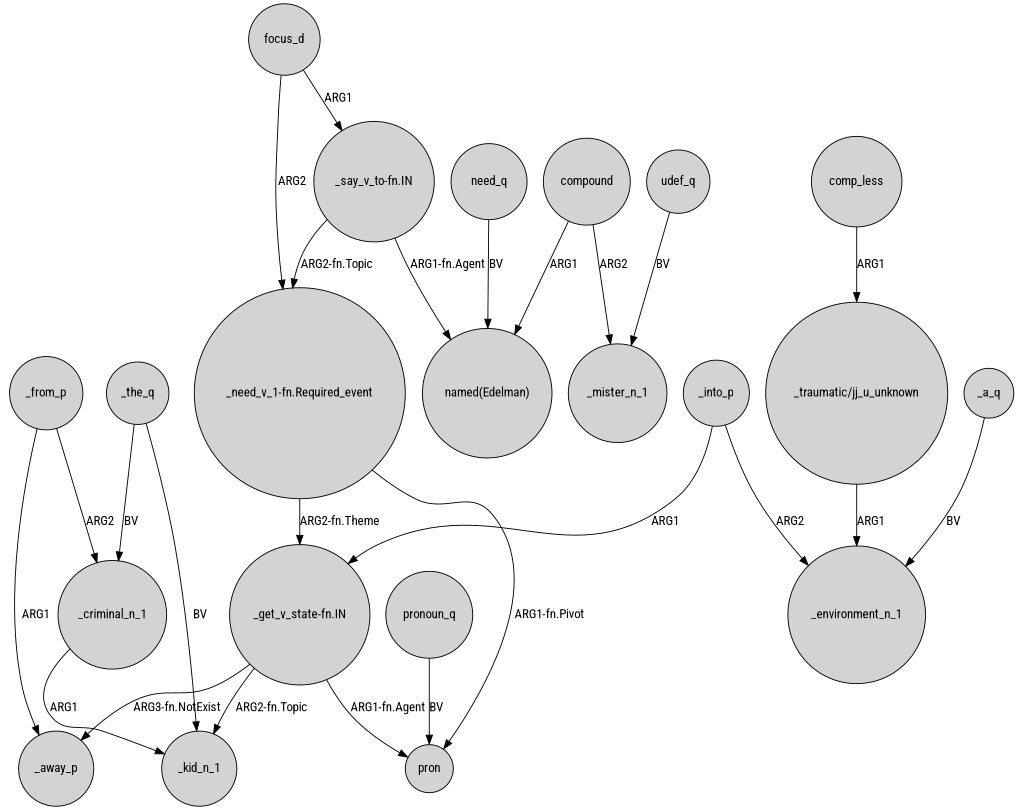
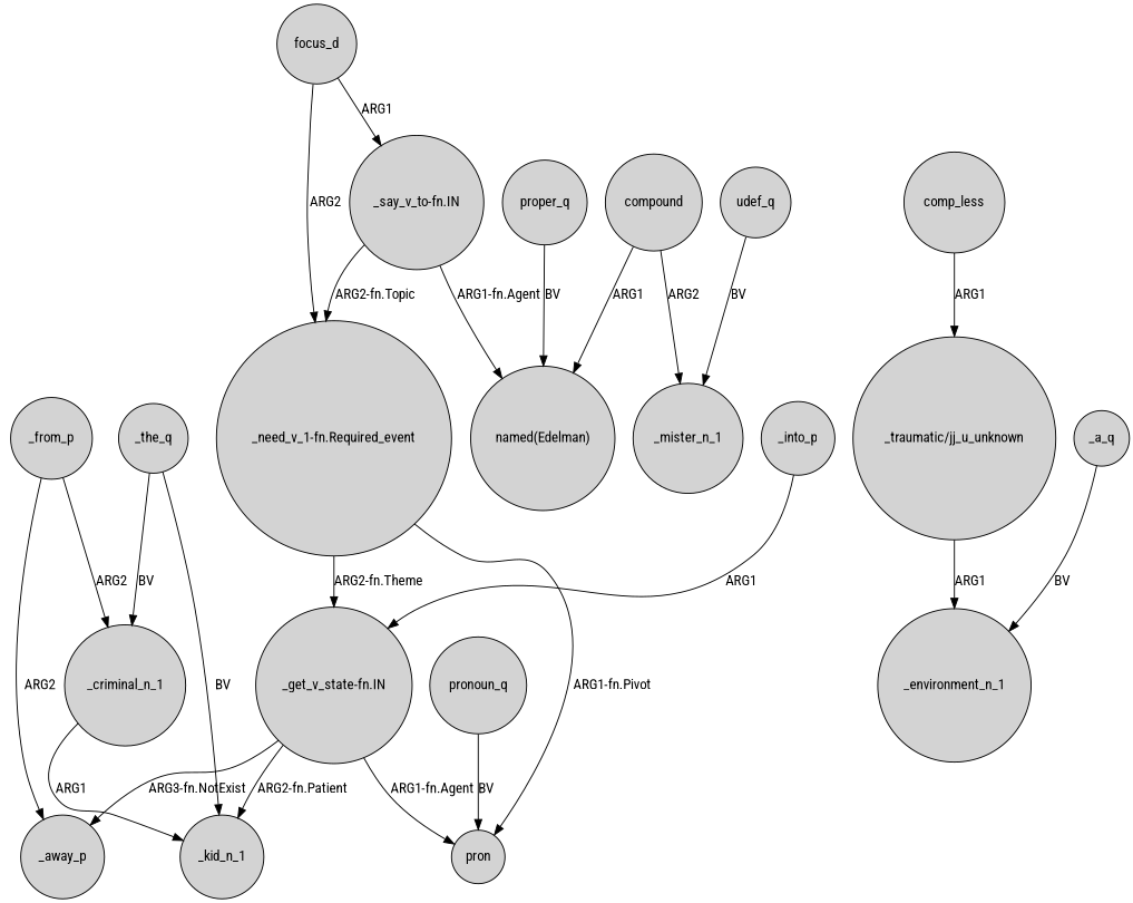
  digraph {
    fontname="Roboto Condensed"
    node [fontname="Roboto Condensed" shape=circle style=filled]
    edge [fontname="Roboto Condensed"]
    _from_p
    _away_p
    _criminal_n_1
    _kid_n_1
    "_need_v_1-fn.Required_event"
    pron
    "_get_v_state-fn.IN"
    compound
    _mister_n_1
    "named(Edelman)"
    udef_q
    comp_less
    "_traumatic/jj_u_unknown"
    _environment_n_1
    focus_d
    "_say_v_to-fn.IN"
    pronoun_q
    _into_p
    _the_q
    _a_q
-   proper_q [label=need_q]
-   _from_p -> _away_p [label=ARG1]
+   proper_q
+   _from_p -> _away_p [label=ARG2]
    _from_p -> _criminal_n_1 [label=ARG2]
    _criminal_n_1 -> _kid_n_1 [label=ARG1]
    "_need_v_1-fn.Required_event" -> pron [label="ARG1-fn.Pivot"]
    "_need_v_1-fn.Required_event" -> "_get_v_state-fn.IN" [label="ARG2-fn.Theme"]
    "_get_v_state-fn.IN" -> _away_p [label="ARG3-fn.NotExist"]
-   "_get_v_state-fn.IN" -> _kid_n_1 [label="ARG2-fn.Topic"]
+   "_get_v_state-fn.IN" -> _kid_n_1 [label="ARG2-fn.Patient"]
    "_get_v_state-fn.IN" -> pron [label="ARG1-fn.Agent"]
    compound -> _mister_n_1 [label=ARG2]
    compound -> "named(Edelman)" [label=ARG1]
    udef_q -> _mister_n_1 [label=BV]
    comp_less -> "_traumatic/jj_u_unknown" [label=ARG1]
    "_traumatic/jj_u_unknown" -> _environment_n_1 [label=ARG1]
    focus_d -> "_need_v_1-fn.Required_event" [label=ARG2]
    focus_d -> "_say_v_to-fn.IN" [label=ARG1]
    "_say_v_to-fn.IN" -> "_need_v_1-fn.Required_event" [label="ARG2-fn.Topic"]
    "_say_v_to-fn.IN" -> "named(Edelman)" [label="ARG1-fn.Agent"]
    pronoun_q -> pron [label=BV]
    _into_p -> "_get_v_state-fn.IN" [label=ARG1]
-   _into_p -> _environment_n_1 [label=ARG2]
    _the_q -> _criminal_n_1 [label=BV]
    _the_q -> _kid_n_1 [label=BV]
    _a_q -> _environment_n_1 [label=BV]
    proper_q -> "named(Edelman)" [label=BV]
  }
